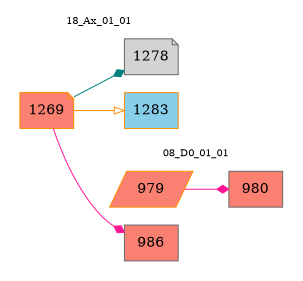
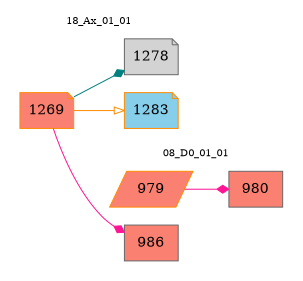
  digraph {
    rankdir=LR
    node [color=darkorange fillcolor=salmon shape=box style=filled]
    edge [arrowhead=diamond color=deeppink]
    n1 [label=1269 shape=note]
-   n2 [fillcolor=skyblue label=1283]
+   n2 [fillcolor=skyblue label=1283 shape=note]
    n3 [color=gray40 fillcolor=lightgrey label=1278 shape=note]
    n4 [label=979 shape=parallelogram]
    n5 [color=gray40 label=986]
    n6 [color=gray40 label=980]
    subgraph cluster_1 {
      color=white
      fontsize=10
      label="18_Ax_01_01"
      n1
      n2
      n3
    }
    subgraph cluster_2 {
      color=white
      fontsize=10
      label="08_D0_01_01"
      n4
      n5
      n6
    }
    n1 -> n2 [arrowhead=onormal color=darkorange]
    n1 -> n3 [color=teal]
    n1 -> n5
    n4 -> n6
  }
